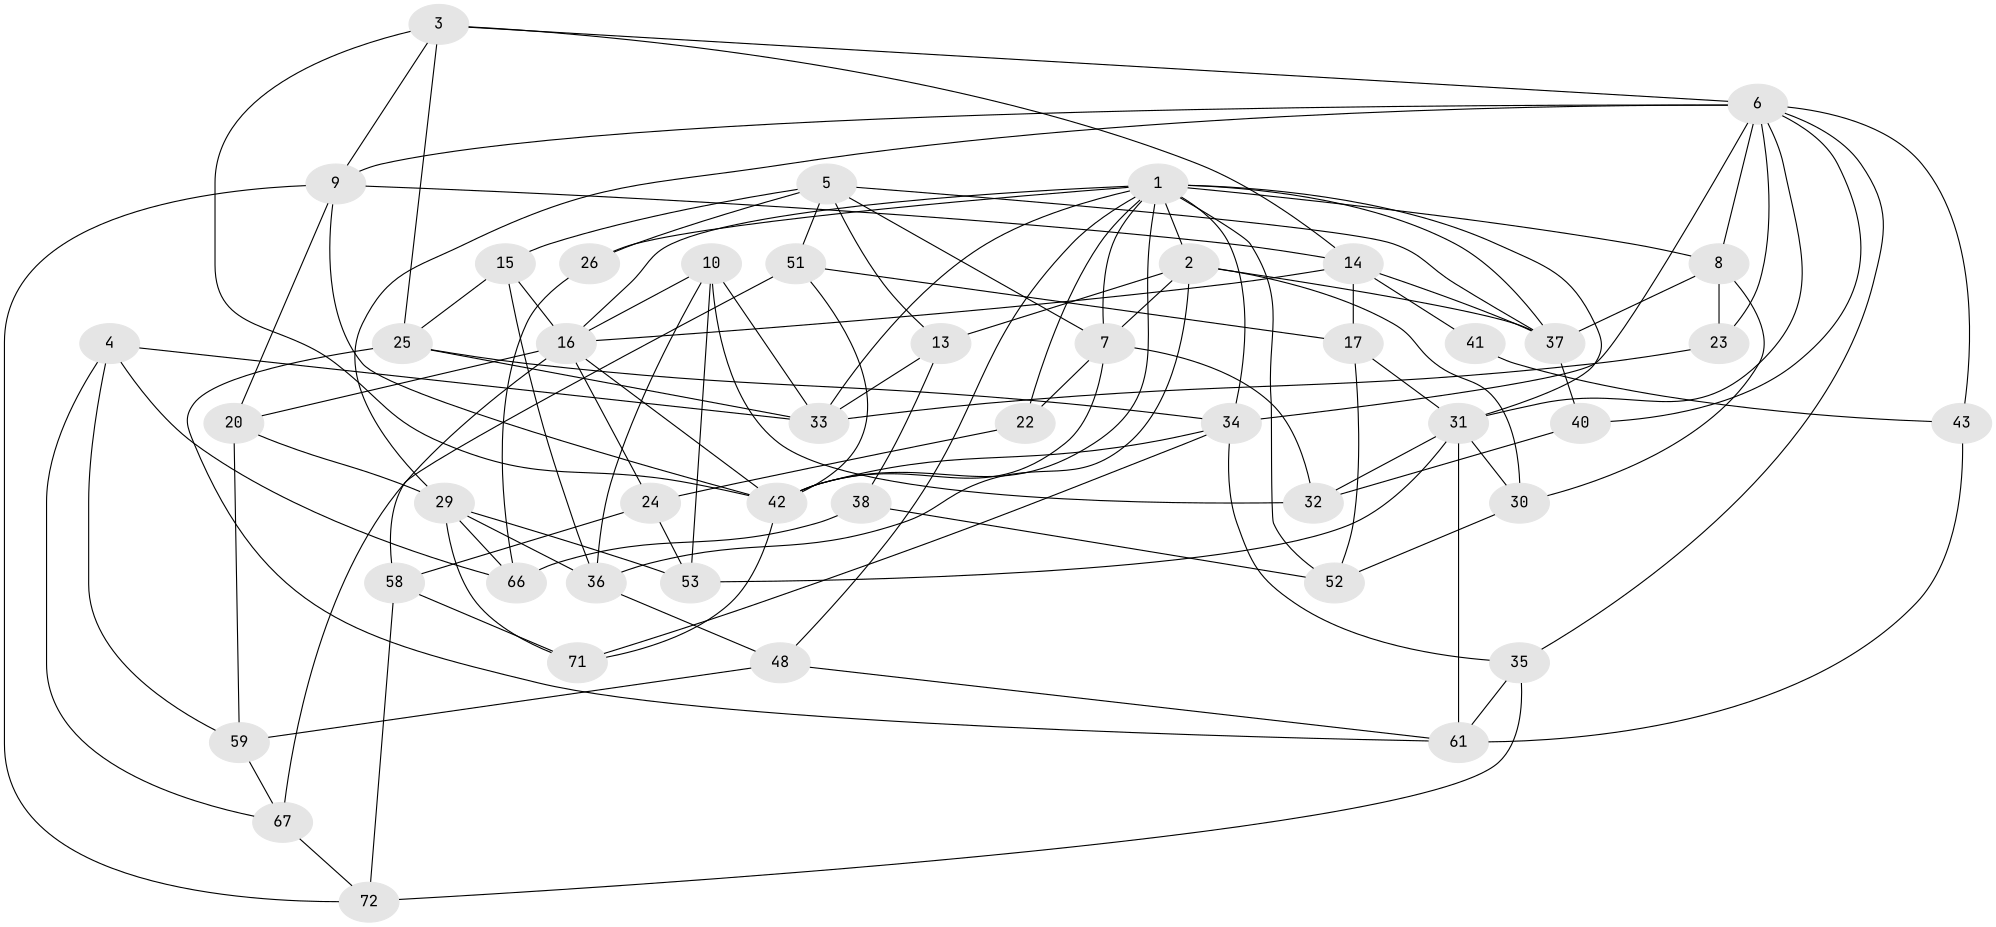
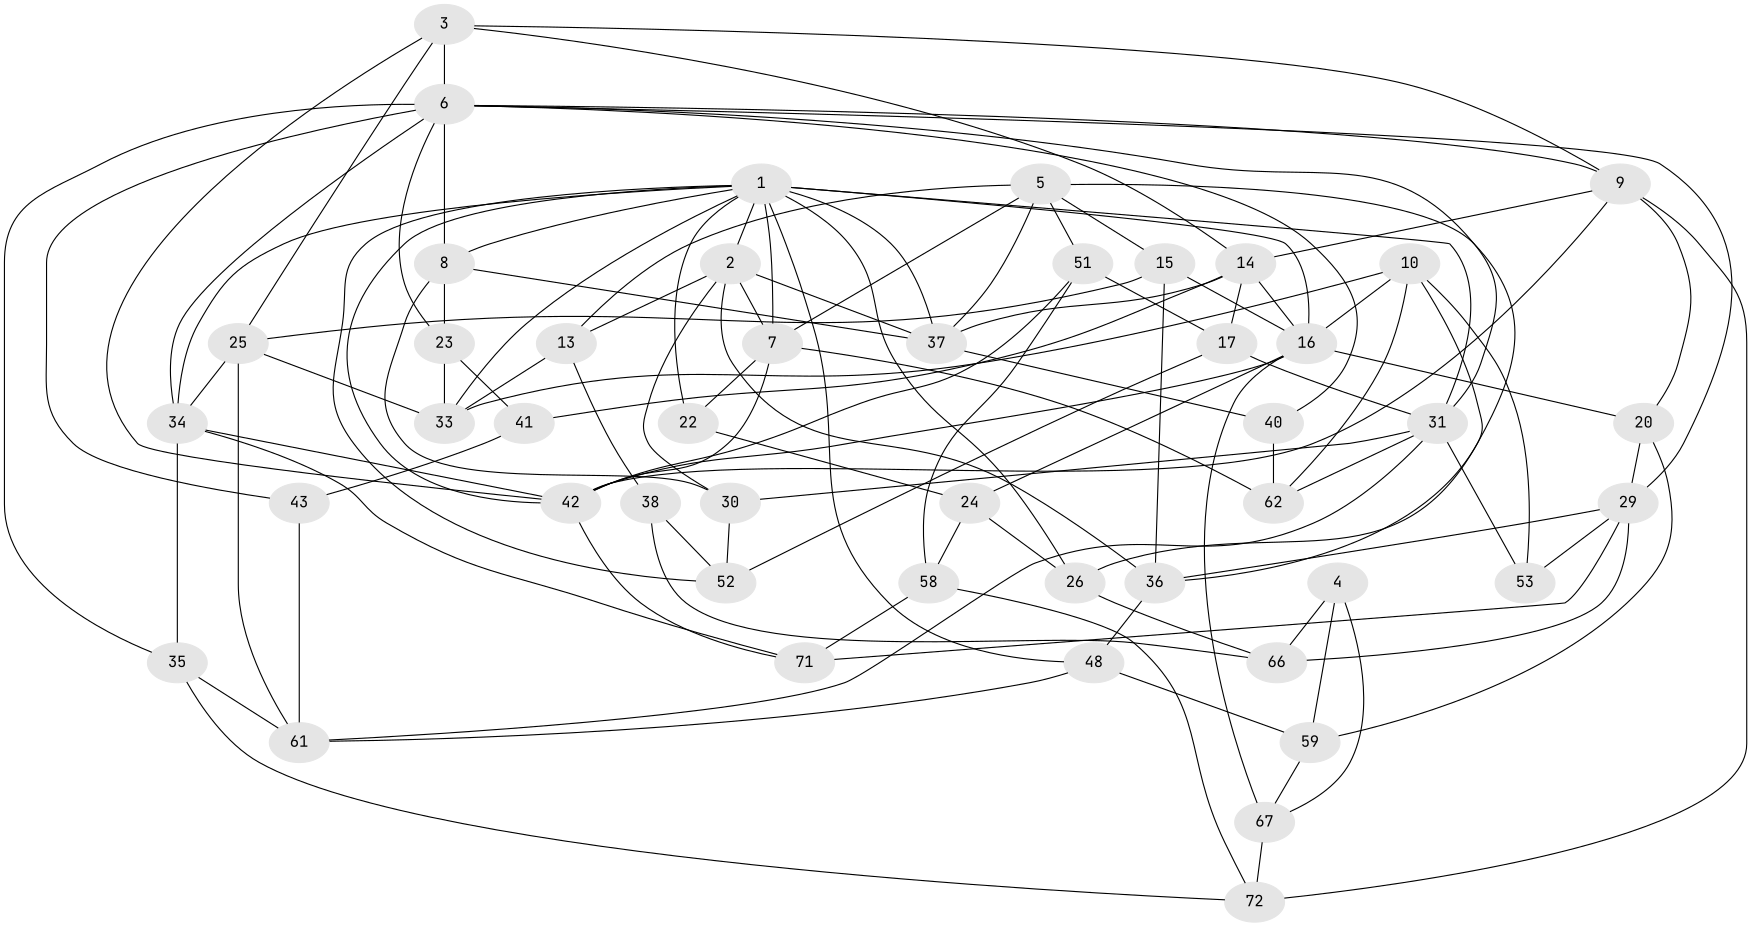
  graph {
    fontname="JetBrains Mono"
    node [color=gray90 fontname="JetBrains Mono" style=filled]
    edge [fontname="JetBrains Mono"]
    1 [super="+28+44"]
    2 [super="+50"]
    7 [super="+56"]
    8
    16 [super="+55"]
    n6 [label=31 super="+31"]
    22
    26
    33 [super="+65"]
    34 [super="+51"]
    37 [super="+74"]
    42 [super="+79+54"]
    48
    52
    13
    30
    36 [super="+46"]
-   62 [label=32]
+   62
    23
    67
    20
    24
    53
    61 [super="+76"]
    66
    35
    71
    40
    59
    38
    3 [super="+75"]
    6 [super="+39+18"]
    9 [super="+12"]
    14 [super="+64+32"]
    25
    29 [super="+60"]
    43
    72
    41
    17
    4
    5 [super="+63"]
    n43 [label=51]
    15
    58
    10 [super="+69"]
    1 -- 2
    1 -- 7
    1 -- 8
    1 -- 16
    1 -- n6 [weight=2]
    1 -- 22
    1 -- 26
    1 -- 33
    1 -- 34
    1 -- 37
    1 -- 42
    1 -- 48
    1 -- 52
    2 -- 7
    2 -- 37
    2 -- 13
    2 -- 30
    2 -- 36
    7 -- 22
    7 -- 42
    7 -- 62
    8 -- 37
    8 -- 30
    8 -- 23
    16 -- 42
    16 -- 67
    16 -- 20
    16 -- 24
    n6 -- 30
    n6 -- 62
    n6 -- 53
    n6 -- 61
    22 -- 24
    26 -- 66
    34 -- 42
    34 -- 35
    34 -- 71
    37 -- 40
    42 -- 71
    48 -- 61
    48 -- 59
    13 -- 33
    13 -- 38
    30 -- 52
    36 -- 48
    23 -- 33
+   23 -- 41
    67 -- 72
    20 -- 59
    20 -- 29
-   24 -- 53
+   24 -- 26
    24 -- 58
    35 -- 61
    35 -- 72
    40 -- 62
    59 -- 67
    38 -- 52
    38 -- 66
    3 -- 42
    3 -- 6
    3 -- 9
    3 -- 14
    3 -- 25
    6 -- 8
    6 -- n6
    6 -- 34
    6 -- 23
    6 -- 35
    6 -- 40
    6 -- 9
    6 -- 29
    6 -- 43
    9 -- 42
    9 -- 20
    9 -- 14 [weight=3]
    9 -- 72
    14 -- 16
    14 -- 37
    14 -- 41
    14 -- 17
    25 -- 33
    25 -- 34
    25 -- 61
    29 -- 36
    29 -- 53
    29 -- 66
    29 -- 71
    43 -- 61
    41 -- 43
    17 -- n6
    17 -- 52
-   4 -- 33
    4 -- 67
    4 -- 66
    4 -- 59
    5 -- 7
    5 -- 26
    5 -- 37
    5 -- 13
    5 -- n43
    5 -- 15
    n43 -- 42
    n43 -- 17
    n43 -- 58
    15 -- 16
    15 -- 36
    15 -- 25
    58 -- 71
    58 -- 72
    10 -- 16
    10 -- 33 [weight=2]
    10 -- 36
    10 -- 62
    10 -- 53
  }
